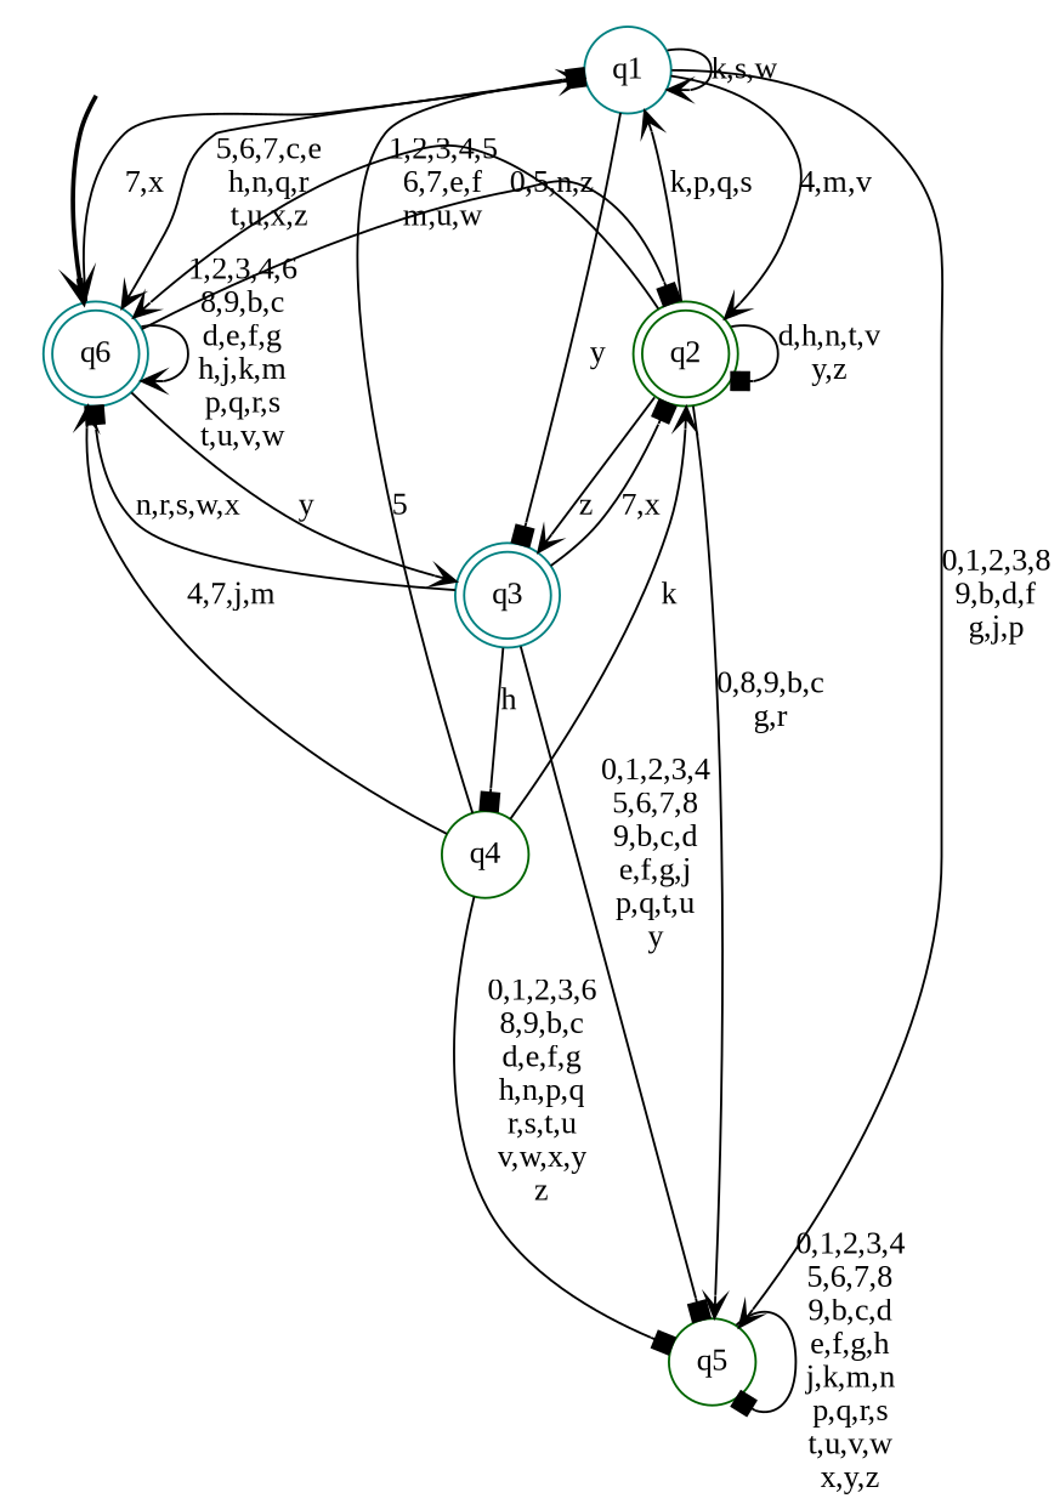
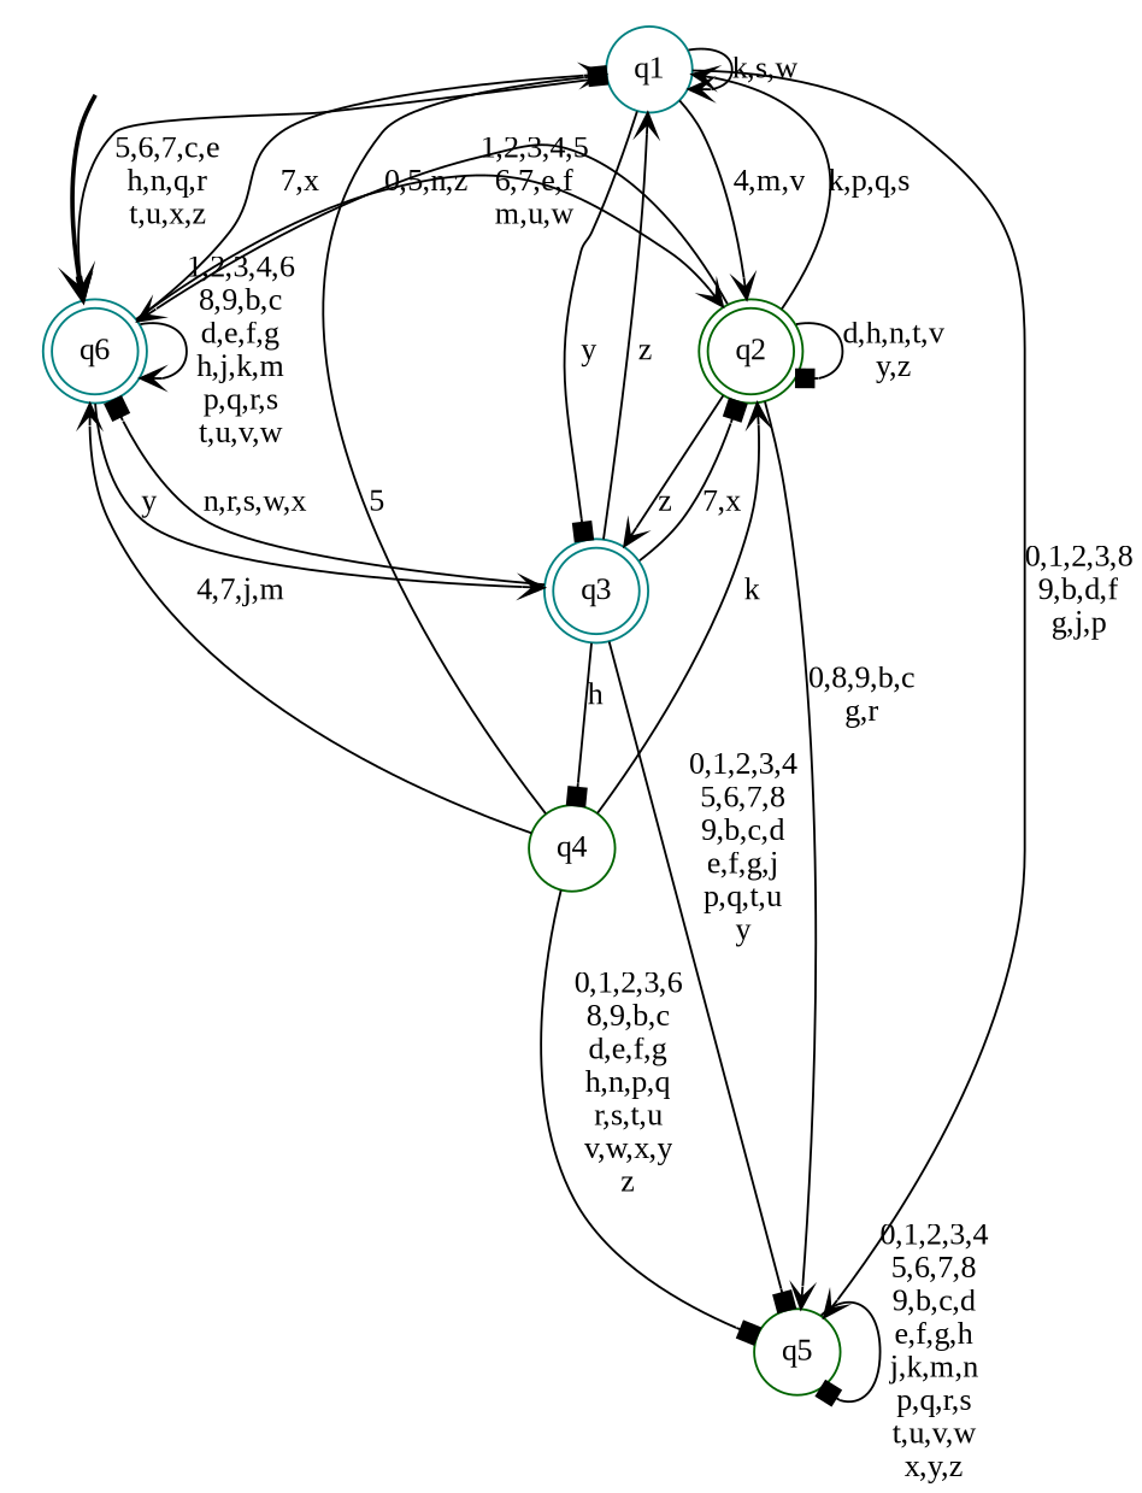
  digraph {
    fontname="Liberation Serif"
    rankdir=TB
    node [fontname="Liberation Serif" shape=doublecircle style="rounded,filled" color=teal fillcolor=white]
    edge [arrowhead=vee fontname="Liberation Serif"]
    __start0 [height=0 shape=none style=invis width=0 color="" fillcolor=""]
    n2 [label=q6]
    n3 [label=q1 shape=circle style=filled]
    n4 [color=darkgreen label=q2]
    n5 [label=q3]
    n6 [color=darkgreen label=q5 shape=circle style=filled]
    n7 [color=darkgreen label=q4 shape=circle style=filled]
    subgraph cluster_1 {
      nodesep=0.15
      ranksep=0.15
      style=invis
      __start0
      n2
    }
    __start0 -> n2 [penwidth=2]
    n2 -> n2 [label="1,2,3,4,6\n8,9,b,c\nd,e,f,g\nh,j,k,m\np,q,r,s\nt,u,v,w"]
    n2 -> n3 [label="7,x"]
-   n2 -> n4 [arrowhead=box label="0,5,n,z"]
+   n2 -> n4 [label="0,5,n,z"]
    n2 -> n5 [label=y]
    n3 -> n2 [label="5,6,7,c,e\nh,n,q,r\nt,u,x,z"]
    n3 -> n3 [label="k,s,w"]
    n3 -> n4 [label="4,m,v"]
    n3 -> n5 [arrowhead=box label=y]
    n3 -> n6 [label="0,1,2,3,8\n9,b,d,f\ng,j,p"]
    n4 -> n2 [label="1,2,3,4,5\n6,7,e,f\nm,u,w"]
    n4 -> n3 [label="k,p,q,s"]
    n4 -> n4 [arrowhead=box label="d,h,n,t,v\ny,z"]
    n4 -> n5 [label=z]
    n4 -> n6 [label="0,8,9,b,c\ng,r"]
    n5 -> n2 [arrowhead=box label="n,r,s,w,x"]
+   n5 -> n3 [label=z]
    n5 -> n4 [arrowhead=box label="7,x"]
    n5 -> n6 [arrowhead=box label="0,1,2,3,4\n5,6,7,8\n9,b,c,d\ne,f,g,j\np,q,t,u\ny"]
    n5 -> n7 [arrowhead=box label=h]
    n6 -> n6 [arrowhead=box label="0,1,2,3,4\n5,6,7,8\n9,b,c,d\ne,f,g,h\nj,k,m,n\np,q,r,s\nt,u,v,w\nx,y,z"]
    n7 -> n2 [label="4,7,j,m"]
    n7 -> n3 [arrowhead=box label=5]
    n7 -> n4 [label=k]
    n7 -> n6 [arrowhead=box label="0,1,2,3,6\n8,9,b,c\nd,e,f,g\nh,n,p,q\nr,s,t,u\nv,w,x,y\nz"]
  }
